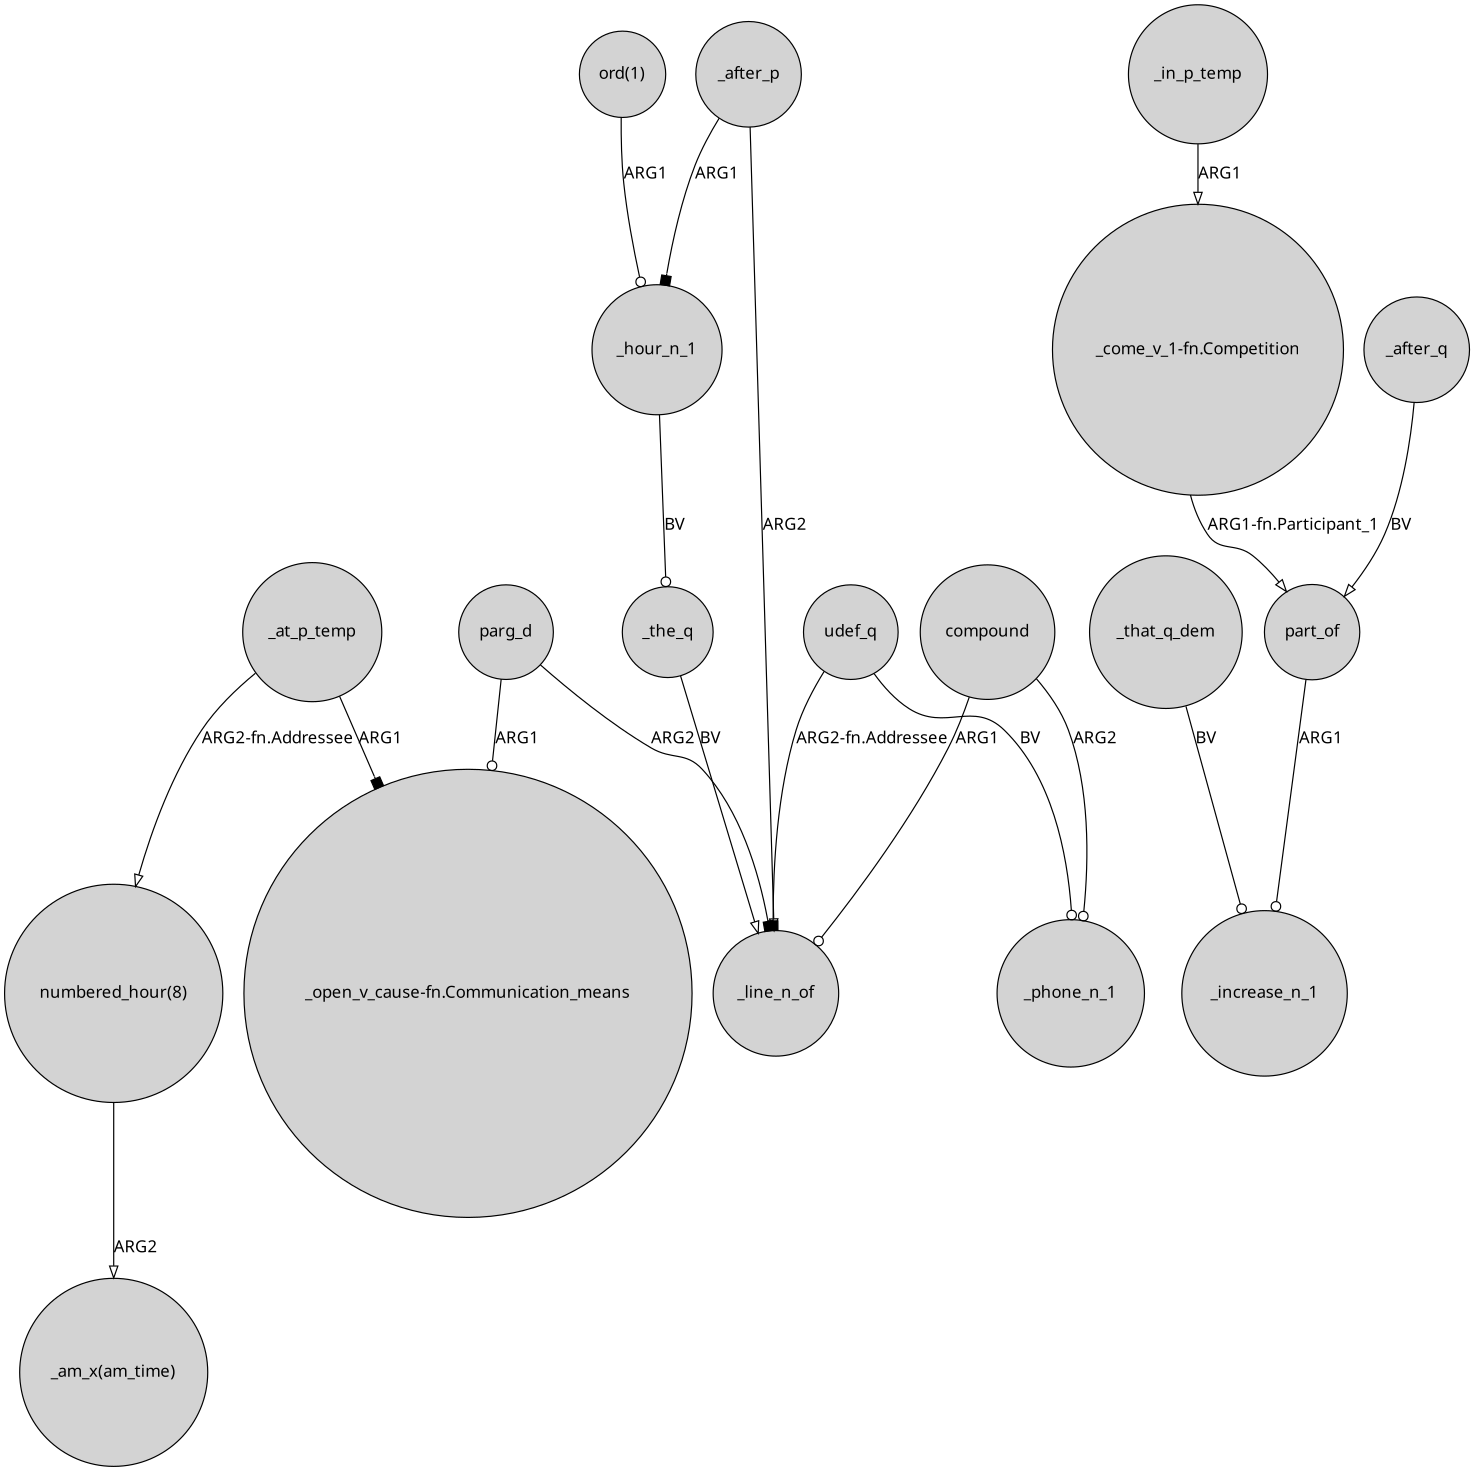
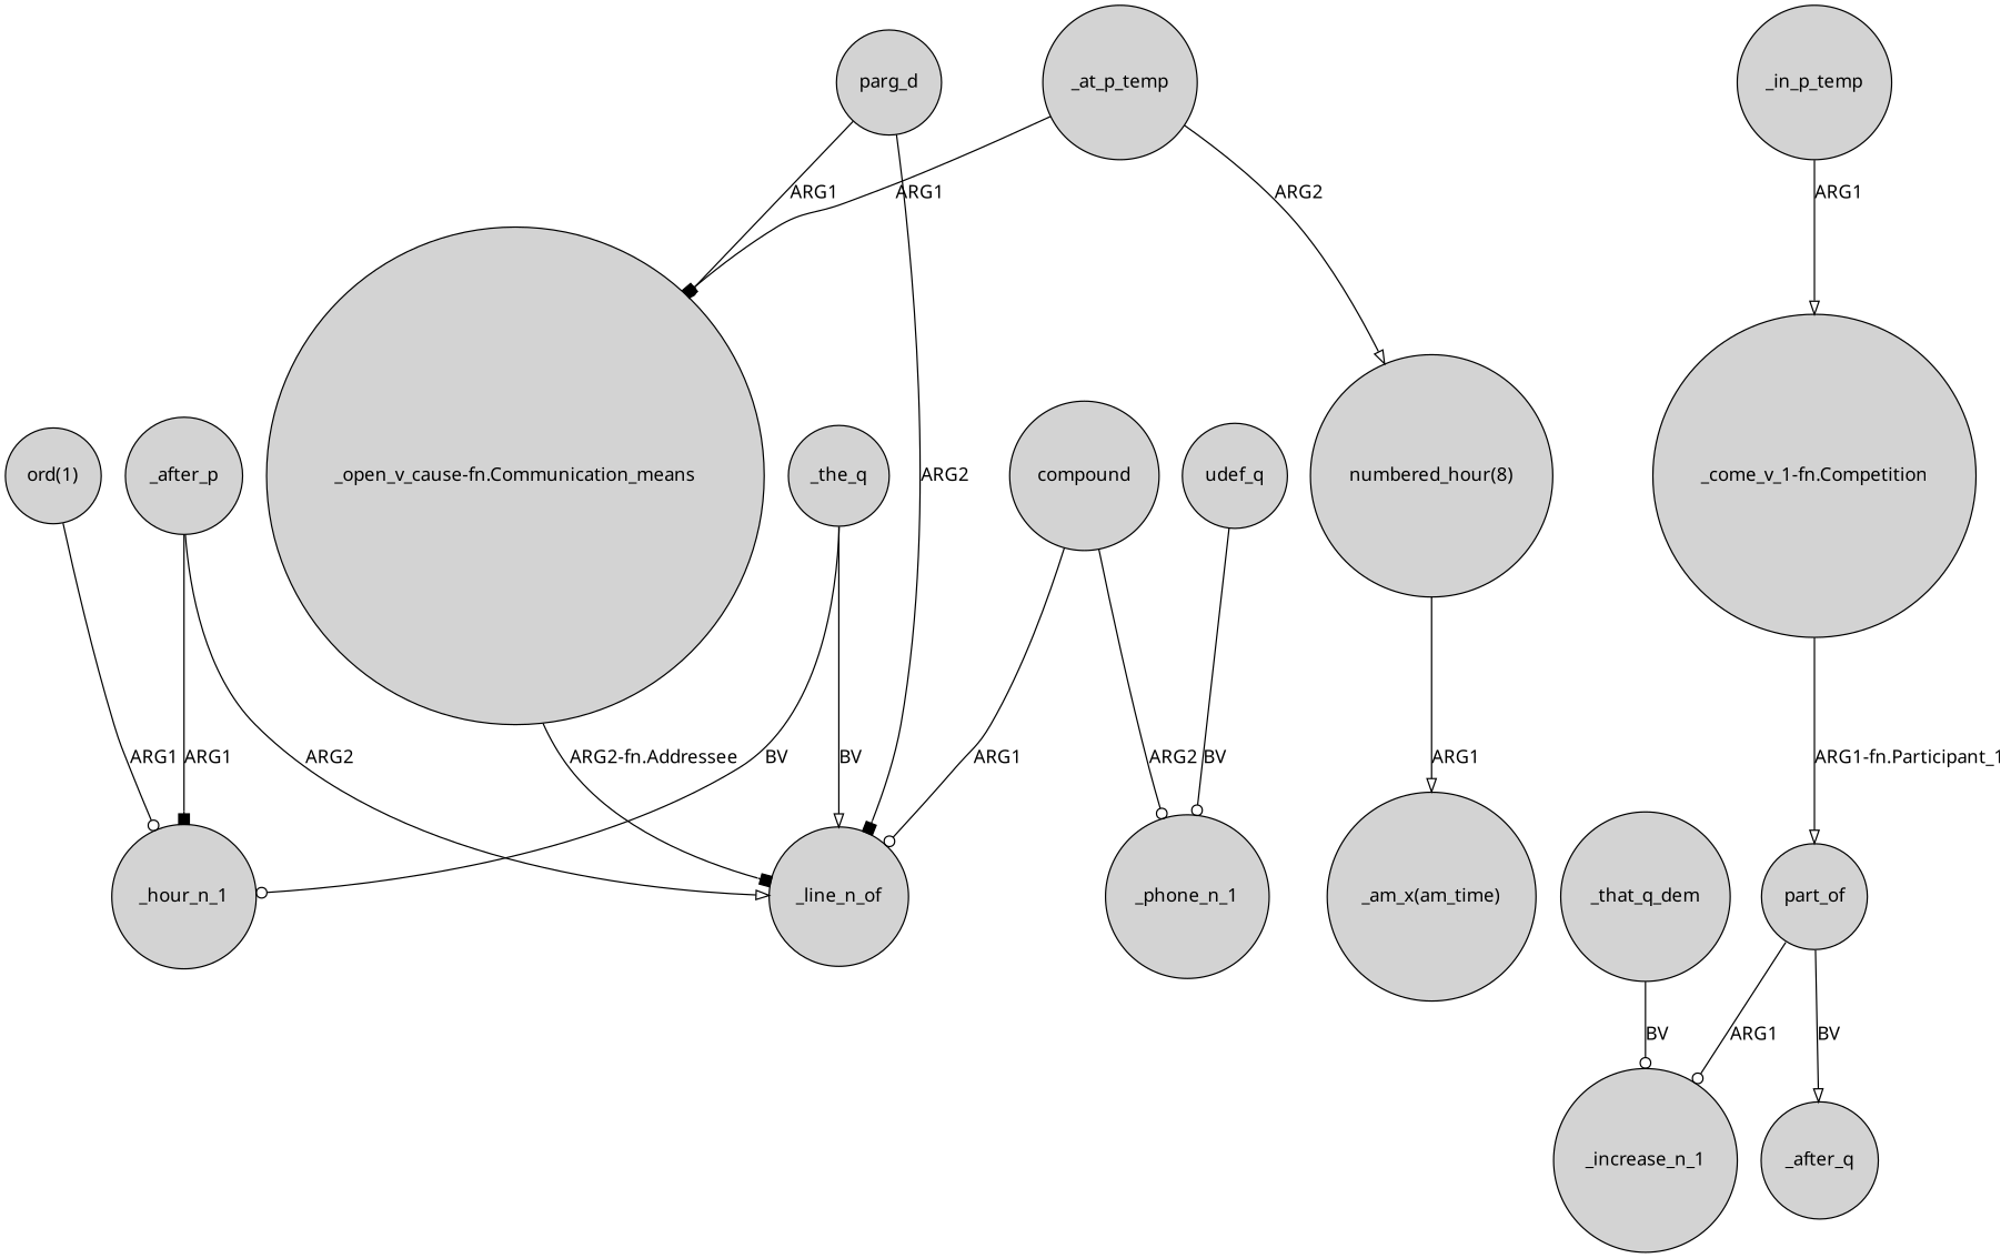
  digraph {
    fontname="Noto Sans"
    node [fontname="Noto Sans" shape=circle style=filled]
    edge [arrowhead=odot fontname="Noto Sans"]
    "_open_v_cause-fn.Communication_means"
    _line_n_of
    "numbered_hour(8)"
    "_am_x(am_time)"
    _the_q
    _hour_n_1
    parg_d
    _after_p
    compound
    _phone_n_1
    _that_q_dem
    _increase_n_1
    "ord(1)"
    udef_q
    _at_p_temp
    _in_p_temp
    "_come_v_1-fn.Competition"
    part_of
    n19 [label=_after_q]
-   udef_q -> _line_n_of [arrowhead=box label="ARG2-fn.Addressee"]
-   "numbered_hour(8)" -> "_am_x(am_time)" [arrowhead=onormal label=ARG2]
+   "_open_v_cause-fn.Communication_means" -> _line_n_of [arrowhead=box label="ARG2-fn.Addressee"]
+   "numbered_hour(8)" -> "_am_x(am_time)" [arrowhead=onormal label=ARG1]
    _the_q -> _line_n_of [arrowhead=onormal label=BV]
-   _hour_n_1 -> _the_q [label=BV]
+   _the_q -> _hour_n_1 [label=BV]
    parg_d -> "_open_v_cause-fn.Communication_means" [label=ARG1]
    parg_d -> _line_n_of [arrowhead=box label=ARG2]
    _after_p -> _line_n_of [arrowhead=onormal label=ARG2]
    _after_p -> _hour_n_1 [arrowhead=box label=ARG1]
    compound -> _line_n_of [label=ARG1]
    compound -> _phone_n_1 [label=ARG2]
    _that_q_dem -> _increase_n_1 [label=BV]
    "ord(1)" -> _hour_n_1 [label=ARG1]
    udef_q -> _phone_n_1 [label=BV]
    _at_p_temp -> "_open_v_cause-fn.Communication_means" [arrowhead=box label=ARG1]
-   _at_p_temp -> "numbered_hour(8)" [arrowhead=onormal label="ARG2-fn.Addressee"]
+   _at_p_temp -> "numbered_hour(8)" [arrowhead=onormal label=ARG2]
    _in_p_temp -> "_come_v_1-fn.Competition" [arrowhead=onormal label=ARG1]
    "_come_v_1-fn.Competition" -> part_of [arrowhead=onormal label="ARG1-fn.Participant_1"]
    part_of -> _increase_n_1 [label=ARG1]
-   n19 -> part_of [arrowhead=onormal label=BV]
+   part_of -> n19 [arrowhead=onormal label=BV]
  }
